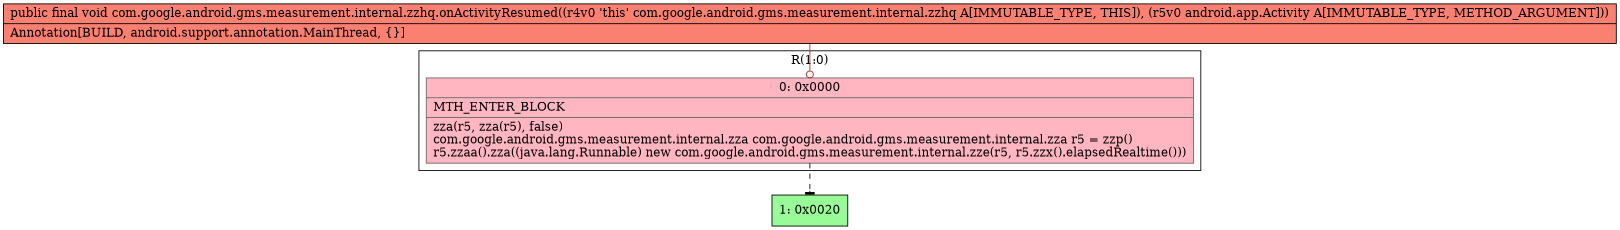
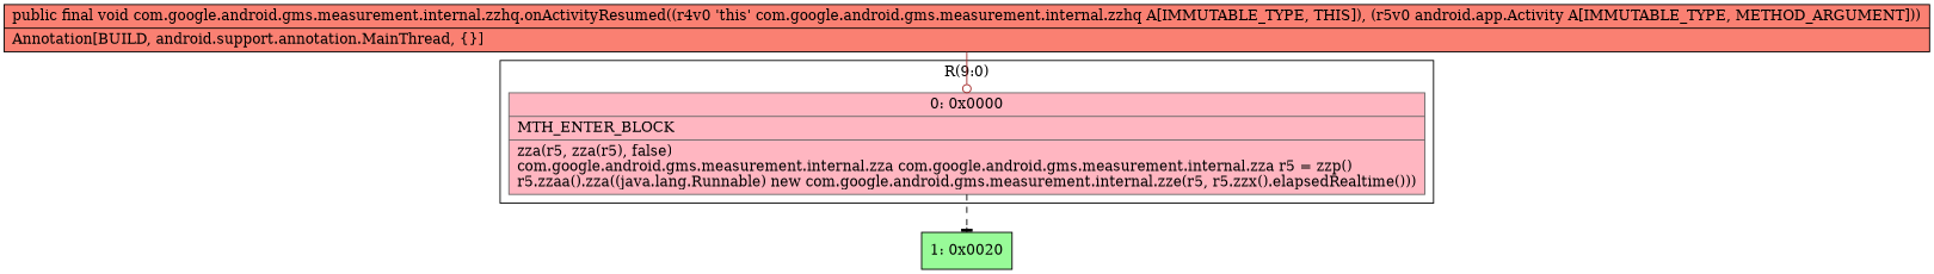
  digraph {
    node [color=black shape=record style=filled]
    n1 [color=gray40 label="{0\:\ 0x0000|MTH_ENTER_BLOCK\l|zza(r5, zza(r5), false)\lcom.google.android.gms.measurement.internal.zza com.google.android.gms.measurement.internal.zza r5 = zzp()\lr5.zzaa().zza((java.lang.Runnable) new com.google.android.gms.measurement.internal.zze(r5, r5.zzx().elapsedRealtime()))\l}" fillcolor=lightpink]
    n2 [label="{1\:\ 0x0020}" fillcolor=palegreen]
    n3 [label="{public final void com.google.android.gms.measurement.internal.zzhq.onActivityResumed((r4v0 'this' com.google.android.gms.measurement.internal.zzhq A[IMMUTABLE_TYPE, THIS]), (r5v0 android.app.Activity A[IMMUTABLE_TYPE, METHOD_ARGUMENT]))  | Annotation[BUILD, android.support.annotation.MainThread, \{\}]\l}" fillcolor=salmon]
    subgraph cluster_1 {
-     label="R(1:0)"
+     label="R(9:0)"
      n1
    }
    n1 -> n2 [color=black style=dashed arrowhead=tee]
    n3 -> n1 [color=brown style=solid arrowhead=odot]
  }
